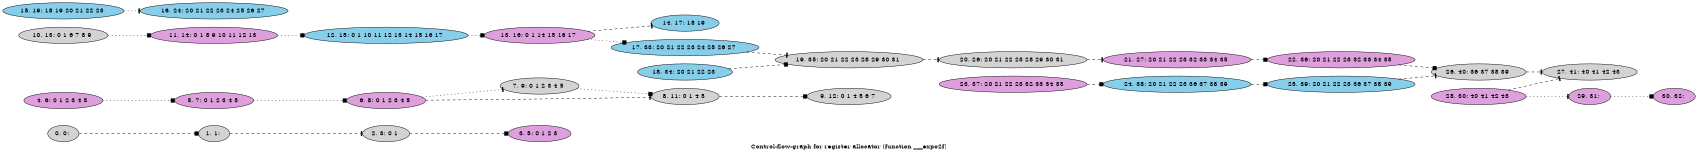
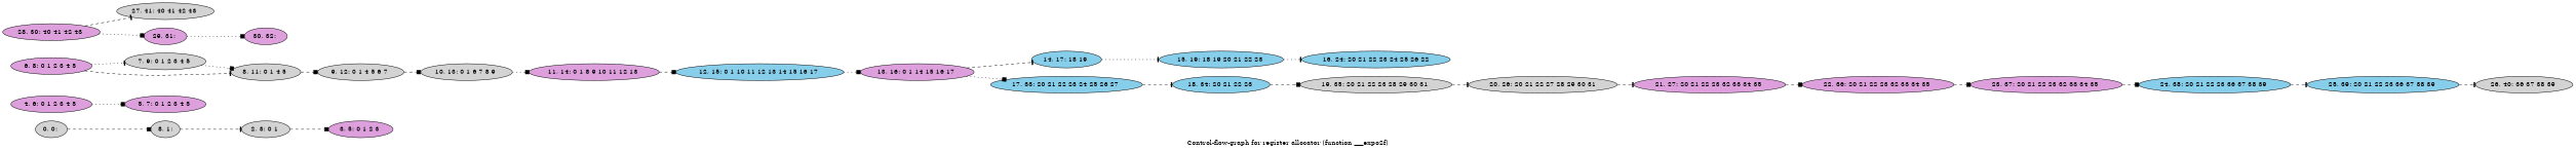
  digraph {
    label="Control-flow-graph for register allocator (function ___expo2f)"
    rankdir=LR
    node [fillcolor=plum style=filled]
    edge [arrowhead=box style=dashed]
    n1 [fillcolor=lightgrey label="0, 0: "]
-   n2 [fillcolor=lightgrey label="1, 1: "]
+   n2 [fillcolor=lightgrey label="8, 1:"]
    n3 [fillcolor=lightgrey label="2, 3: 0 1 "]
    n4 [label="3, 5: 0 1 2 3 "]
    n5 [label="4, 6: 0 1 2 3 4 5 "]
    n6 [label="5, 7: 0 1 2 3 4 5 "]
    n7 [label="6, 8: 0 1 2 3 4 5 "]
    n8 [fillcolor=lightgrey label="7, 9: 0 1 2 3 4 5 "]
    n9 [fillcolor=lightgrey label="8, 11: 0 1 4 5 "]
    n10 [fillcolor=lightgrey label="9, 12: 0 1 4 5 6 7 "]
    n11 [fillcolor=lightgrey label="10, 13: 0 1 6 7 8 9 "]
    n12 [label="11, 14: 0 1 8 9 10 11 12 13 "]
    n13 [fillcolor=skyblue label="12, 15: 0 1 10 11 12 13 14 15 16 17 "]
    n14 [label="13, 16: 0 1 14 15 16 17 "]
    n15 [fillcolor=skyblue label="14, 17: 18 19 "]
    n16 [fillcolor=skyblue label="17, 33: 20 21 22 23 24 25 26 27 "]
    n17 [fillcolor=skyblue label="15, 19: 18 19 20 21 22 23 "]
-   n18 [fillcolor=skyblue label="16, 24: 20 21 22 23 24 25 26 27 "]
+   n18 [fillcolor=skyblue label="16, 24: 20 21 22 23 24 25 26 22"]
    n19 [fillcolor=skyblue label="18, 34: 20 21 22 23 "]
    n20 [fillcolor=lightgrey label="19, 35: 20 21 22 23 28 29 30 31 "]
-   n21 [fillcolor=lightgrey label="20, 26: 20 21 22 23 28 29 30 31 "]
+   n21 [fillcolor=lightgrey label="20, 26: 20 21 22 27 28 29 30 31"]
    n22 [label="21, 27: 20 21 22 23 32 33 34 35 "]
    n23 [label="22, 36: 20 21 22 23 32 33 34 35 "]
    n24 [label="23, 37: 20 21 22 23 32 33 34 35 "]
    n25 [fillcolor=skyblue label="24, 38: 20 21 22 23 36 37 38 39 "]
    n26 [fillcolor=skyblue label="25, 39: 20 21 22 23 36 37 38 39 "]
    n27 [fillcolor=lightgrey label="26, 40: 36 37 38 39 "]
    n28 [fillcolor=lightgrey label="27, 41: 40 41 42 43 "]
    n29 [label="28, 30: 40 41 42 43 "]
    n30 [label="29, 31: "]
    n31 [label="30, 32: "]
    n1 -> n2
    n2 -> n3 [arrowhead=tee]
    n3 -> n4
    n5 -> n6 [style=dotted]
-   n6 -> n7 [style=dotted]
    n7 -> n8 [arrowhead=tee style=dotted]
    n7 -> n9 [arrowhead=tee]
    n8 -> n9 [style=dotted]
    n9 -> n10
+   n10 -> n11
    n11 -> n12 [style=dotted]
-   n12 -> n13 [style=dotted]
+   n12 -> n13
    n13 -> n14 [style=dotted]
    n14 -> n15 [arrowhead=tee]
    n14 -> n16 [style=dotted]
-   n16 -> n20 [arrowhead=tee]
+   n15 -> n17 [arrowhead=tee style=dotted]
+   n16 -> n19 [arrowhead=tee]
    n17 -> n18 [arrowhead=tee style=dotted]
    n19 -> n20
    n20 -> n21 [arrowhead=tee]
    n21 -> n22 [arrowhead=tee]
    n22 -> n23
-   n23 -> n27
+   n23 -> n24
    n24 -> n25
-   n25 -> n26
+   n25 -> n26 [arrowhead=tee]
    n26 -> n27 [arrowhead=tee]
-   n27 -> n28 [arrowhead=tee]
    n29 -> n28 [arrowhead=tee]
-   n29 -> n30 [arrowhead=tee style=dotted]
+   n29 -> n30 [style=dotted]
    n30 -> n31 [style=dotted]
  }
